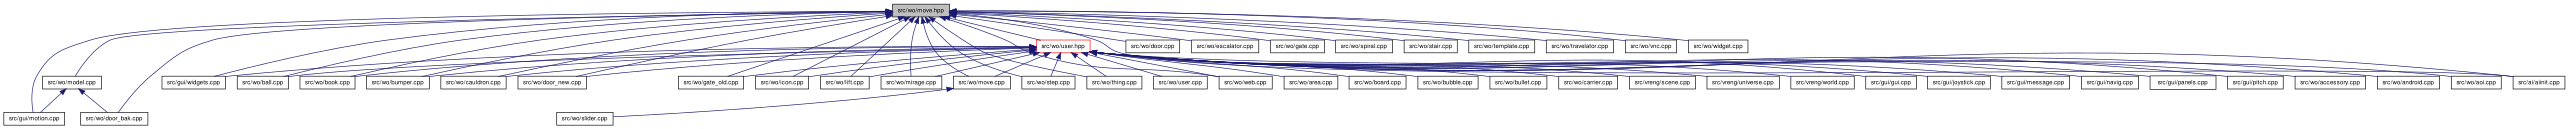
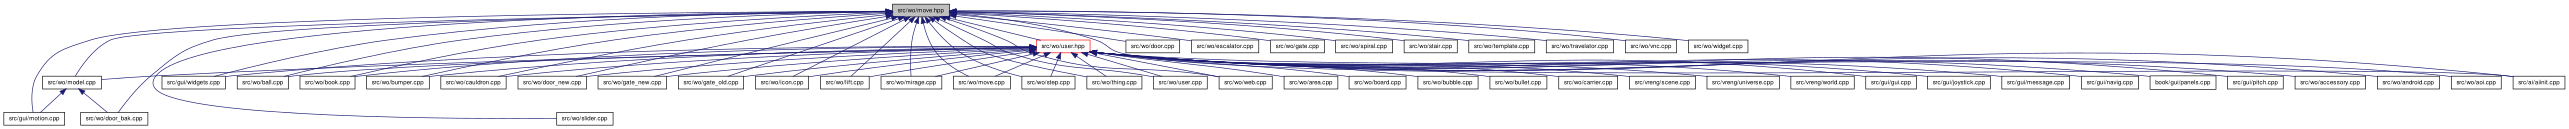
  digraph {
    node [color=black fontname=FreeSans fontsize=10 shape=record]
    edge [color=midnightblue dir=back fontname=FreeSans fontsize=10 labelfontname=FreeSans labelfontsize=10 style=solid]
    n1 [fillcolor=grey75 fontcolor=black height=0.2 label="src/wo/move.hpp" style=filled width=0.4]
    n2 [height=0.2 label="src/gui/motion.cpp" width=0.4]
    n3 [height=0.2 label="src/gui/widgets.cpp" width=0.4]
    n4 [height=0.2 label="src/wo/ball.cpp" width=0.4]
    n5 [height=0.2 label="src/wo/book.cpp" width=0.4]
    n6 [height=0.2 label="src/wo/bumper.cpp" width=0.4]
    n7 [height=0.2 label="src/wo/cauldron.cpp" width=0.4]
    n8 [height=0.2 label="src/wo/door.cpp" width=0.4]
    n9 [height=0.2 label="src/wo/door_bak.cpp" width=0.4]
    n10 [height=0.2 label="src/wo/door_new.cpp" width=0.4]
    n11 [height=0.2 label="src/wo/escalator.cpp" width=0.4]
    n12 [height=0.2 label="src/wo/gate.cpp" width=0.4]
+   n13 [height=0.2 label="src/wo/gate_new.cpp" width=0.4]
    n14 [height=0.2 label="src/wo/gate_old.cpp" width=0.4]
    n15 [height=0.2 label="src/wo/icon.cpp" width=0.4]
    n16 [height=0.2 label="src/wo/lift.cpp" width=0.4]
    n17 [height=0.2 label="src/wo/mirage.cpp" width=0.4]
    n18 [height=0.2 label="src/wo/model.cpp" width=0.4]
    n19 [height=0.2 label="src/wo/move.cpp" width=0.4]
    n20 [height=0.2 label="src/wo/slider.cpp" width=0.4]
    n21 [height=0.2 label="src/wo/spiral.cpp" width=0.4]
    n22 [height=0.2 label="src/wo/stair.cpp" width=0.4]
    n23 [height=0.2 label="src/wo/step.cpp" width=0.4]
    n24 [height=0.2 label="src/wo/template.cpp" width=0.4]
    n25 [height=0.2 label="src/wo/thing.cpp" width=0.4]
    n26 [height=0.2 label="src/wo/travelator.cpp" width=0.4]
    n27 [height=0.2 label="src/wo/user.cpp" width=0.4]
    n28 [color=red height=0.2 label="src/wo/user.hpp" width=0.4]
    n29 [height=0.2 label="src/wo/web.cpp" width=0.4]
    n30 [height=0.2 label="src/ai/aiinit.cpp" width=0.4]
    n31 [height=0.2 label="src/wo/vnc.cpp" width=0.4]
    n32 [height=0.2 label="src/wo/widget.cpp" width=0.4]
    n33 [height=0.2 label="src/vreng/scene.cpp" width=0.4]
    n34 [height=0.2 label="src/vreng/universe.cpp" width=0.4]
    n35 [height=0.2 label="src/vreng/world.cpp" width=0.4]
    n36 [height=0.2 label="src/gui/gui.cpp" width=0.4]
    n37 [height=0.2 label="src/gui/joystick.cpp" width=0.4]
    n38 [height=0.2 label="src/gui/message.cpp" width=0.4]
    n39 [height=0.2 label="src/gui/navig.cpp" width=0.4]
-   n40 [height=0.2 label="src/gui/panels.cpp" width=0.4]
+   n40 [height=0.2 label="book/gui/panels.cpp" width=0.4]
    n41 [height=0.2 label="src/gui/pitch.cpp" width=0.4]
    n42 [height=0.2 label="src/wo/accessory.cpp" width=0.4]
    n43 [height=0.2 label="src/wo/android.cpp" width=0.4]
    n44 [height=0.2 label="src/wo/aoi.cpp" width=0.4]
    n45 [height=0.2 label="src/wo/area.cpp" width=0.4]
    n46 [height=0.2 label="src/wo/board.cpp" width=0.4]
    n47 [height=0.2 label="src/wo/bubble.cpp" width=0.4]
    n48 [height=0.2 label="src/wo/bullet.cpp" width=0.4]
    n49 [height=0.2 label="src/wo/carrier.cpp" width=0.4]
    n1 -> n2
    n1 -> n3
    n1 -> n4
    n1 -> n5
    n1 -> n6
    n1 -> n7
    n1 -> n8
    n1 -> n9
    n1 -> n10
    n1 -> n11
    n1 -> n12
+   n1 -> n13
    n1 -> n14
    n1 -> n15
    n1 -> n16
    n1 -> n17
    n1 -> n18
    n1 -> n19
-   n19 -> n20
+   n1 -> n20
    n1 -> n21
    n1 -> n22
    n1 -> n23
    n1 -> n24
    n1 -> n25
    n1 -> n26
+   n1 -> n27
    n1 -> n28
    n1 -> n29
    n1 -> n30
    n1 -> n31
    n1 -> n32
    n18 -> n2
    n18 -> n9
    n28 -> n3
    n28 -> n4
    n28 -> n5
    n28 -> n6
    n28 -> n7
    n28 -> n10
+   n28 -> n13
    n28 -> n14
    n28 -> n15
    n28 -> n16
    n28 -> n17
+   n28 -> n18
    n28 -> n19
    n28 -> n23
    n28 -> n25
    n28 -> n27
    n28 -> n29
    n28 -> n30
    n28 -> n33
    n28 -> n34
    n28 -> n35
    n28 -> n36
    n28 -> n37
    n28 -> n38
    n28 -> n39
    n28 -> n40
    n28 -> n41
    n28 -> n42
    n28 -> n43
    n28 -> n44
    n28 -> n45
    n28 -> n46
    n28 -> n47
    n28 -> n48
    n28 -> n49
  }
